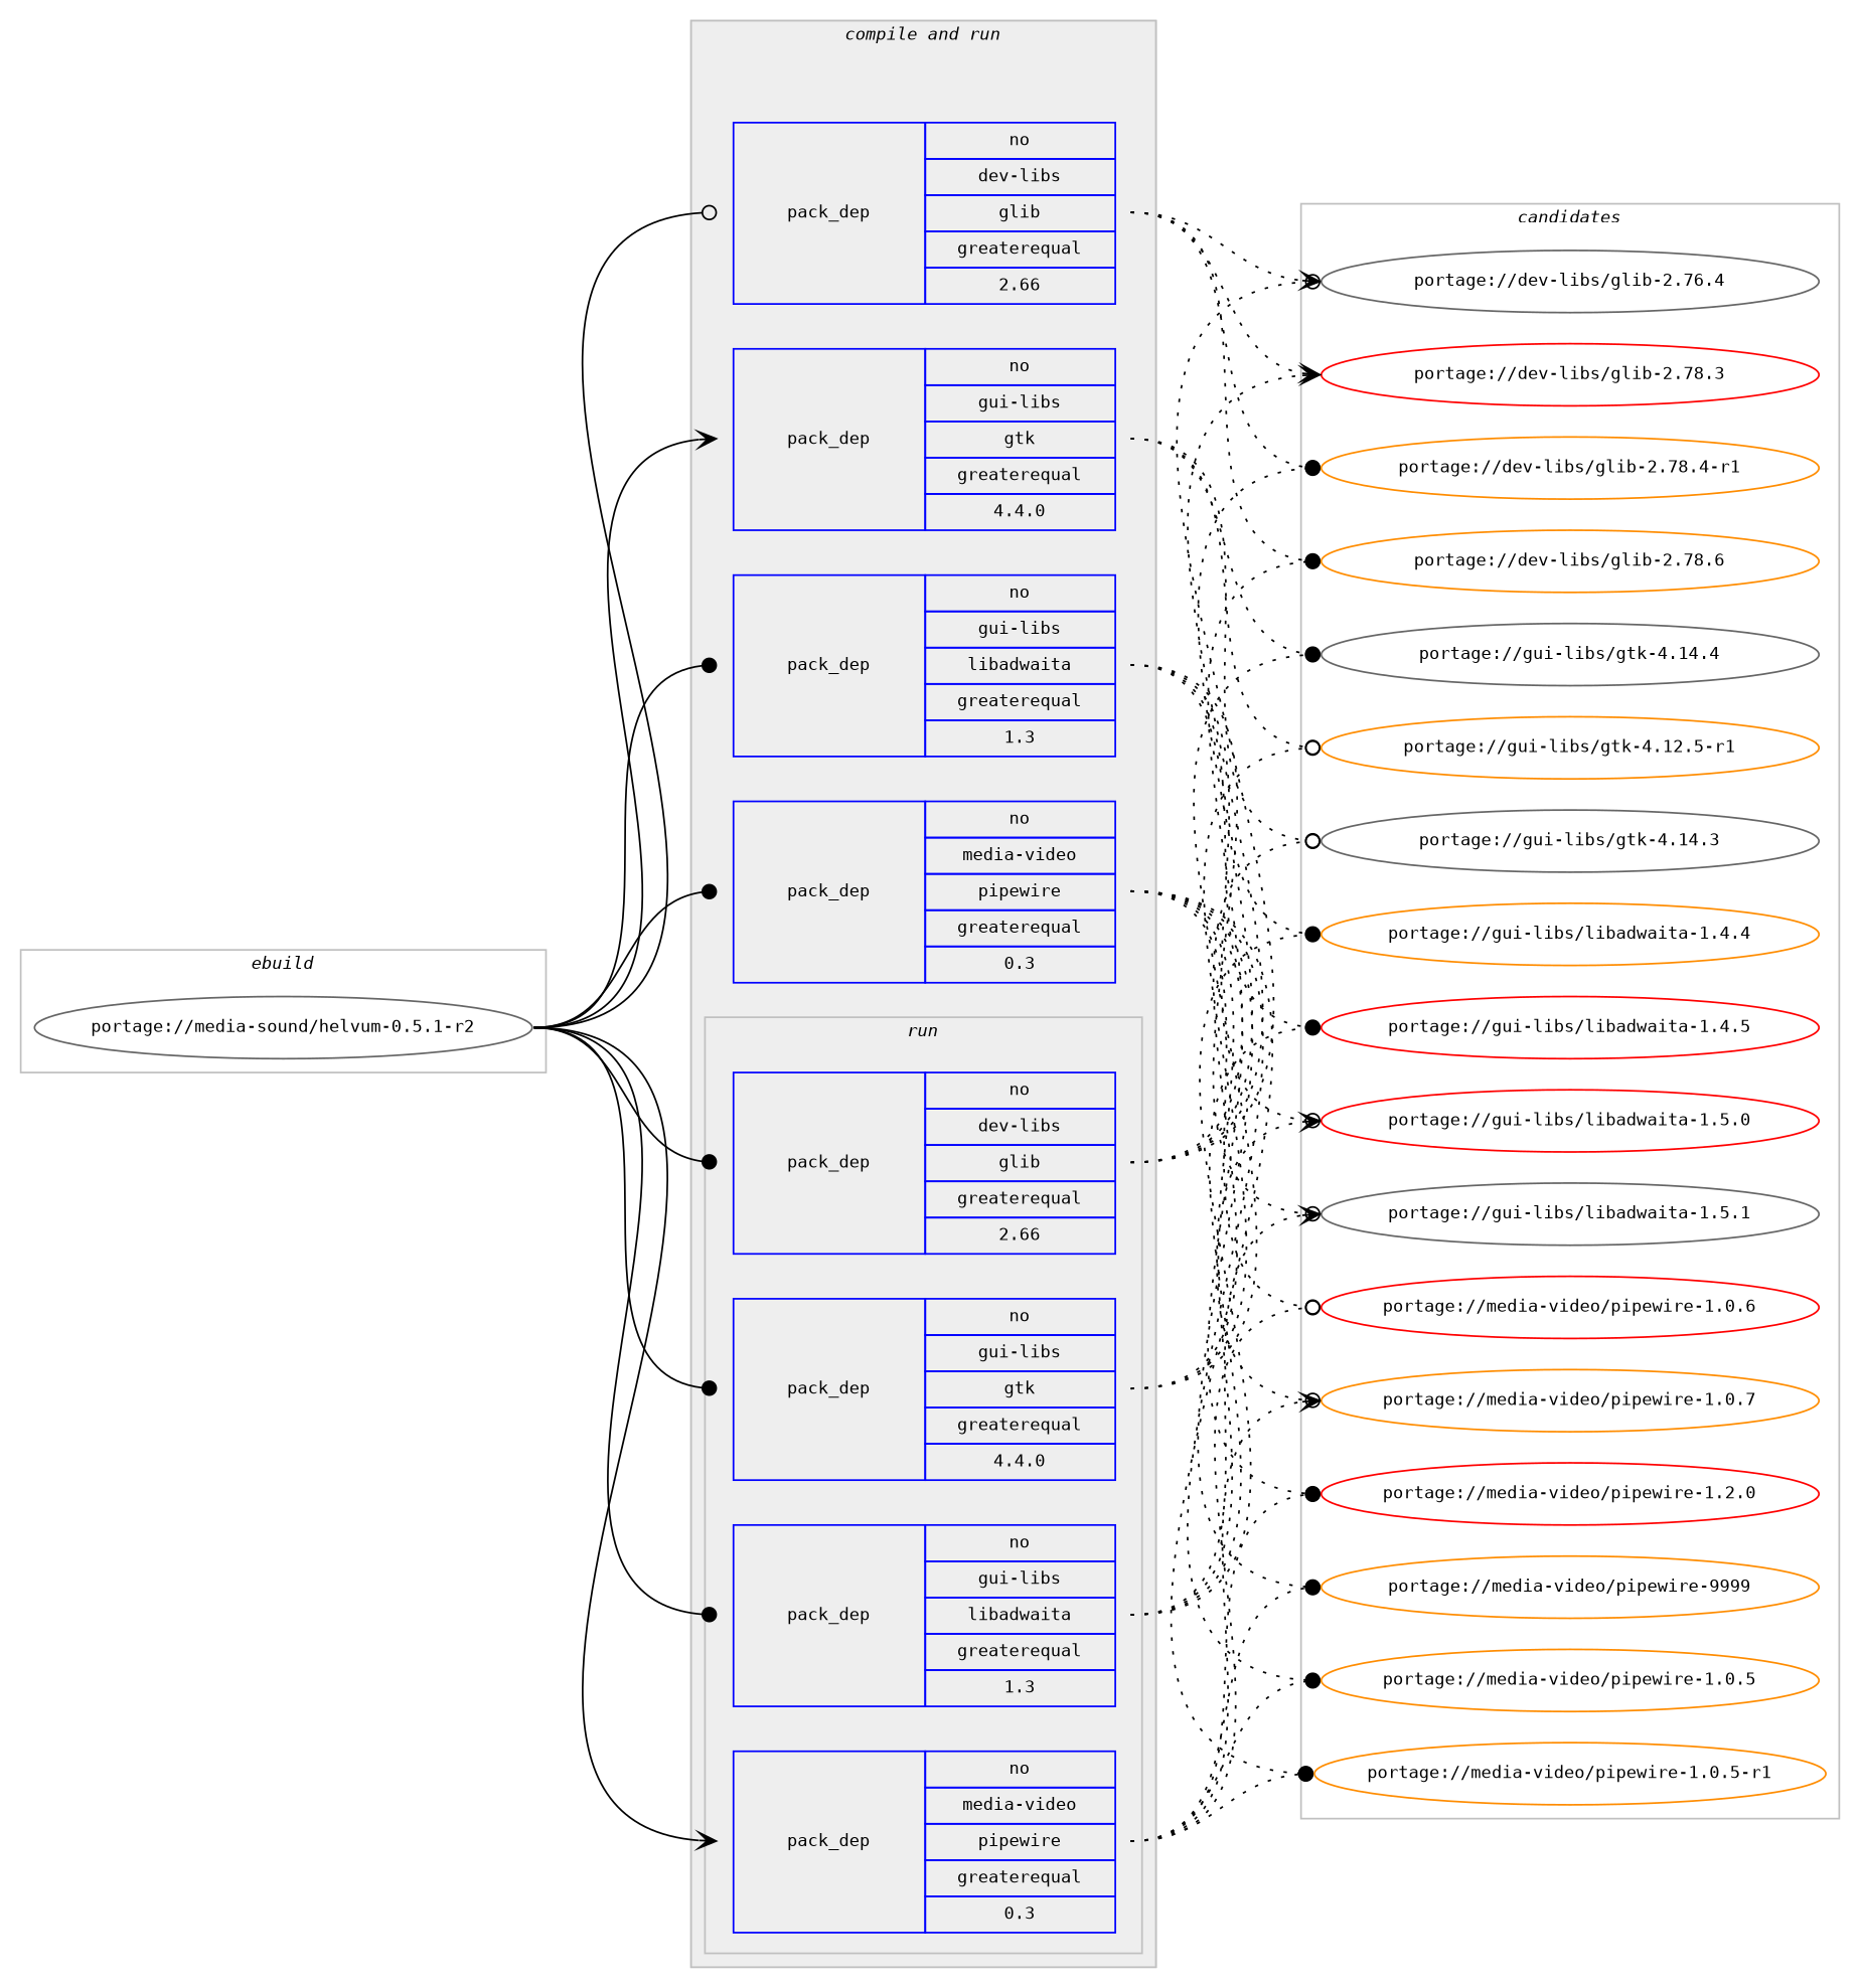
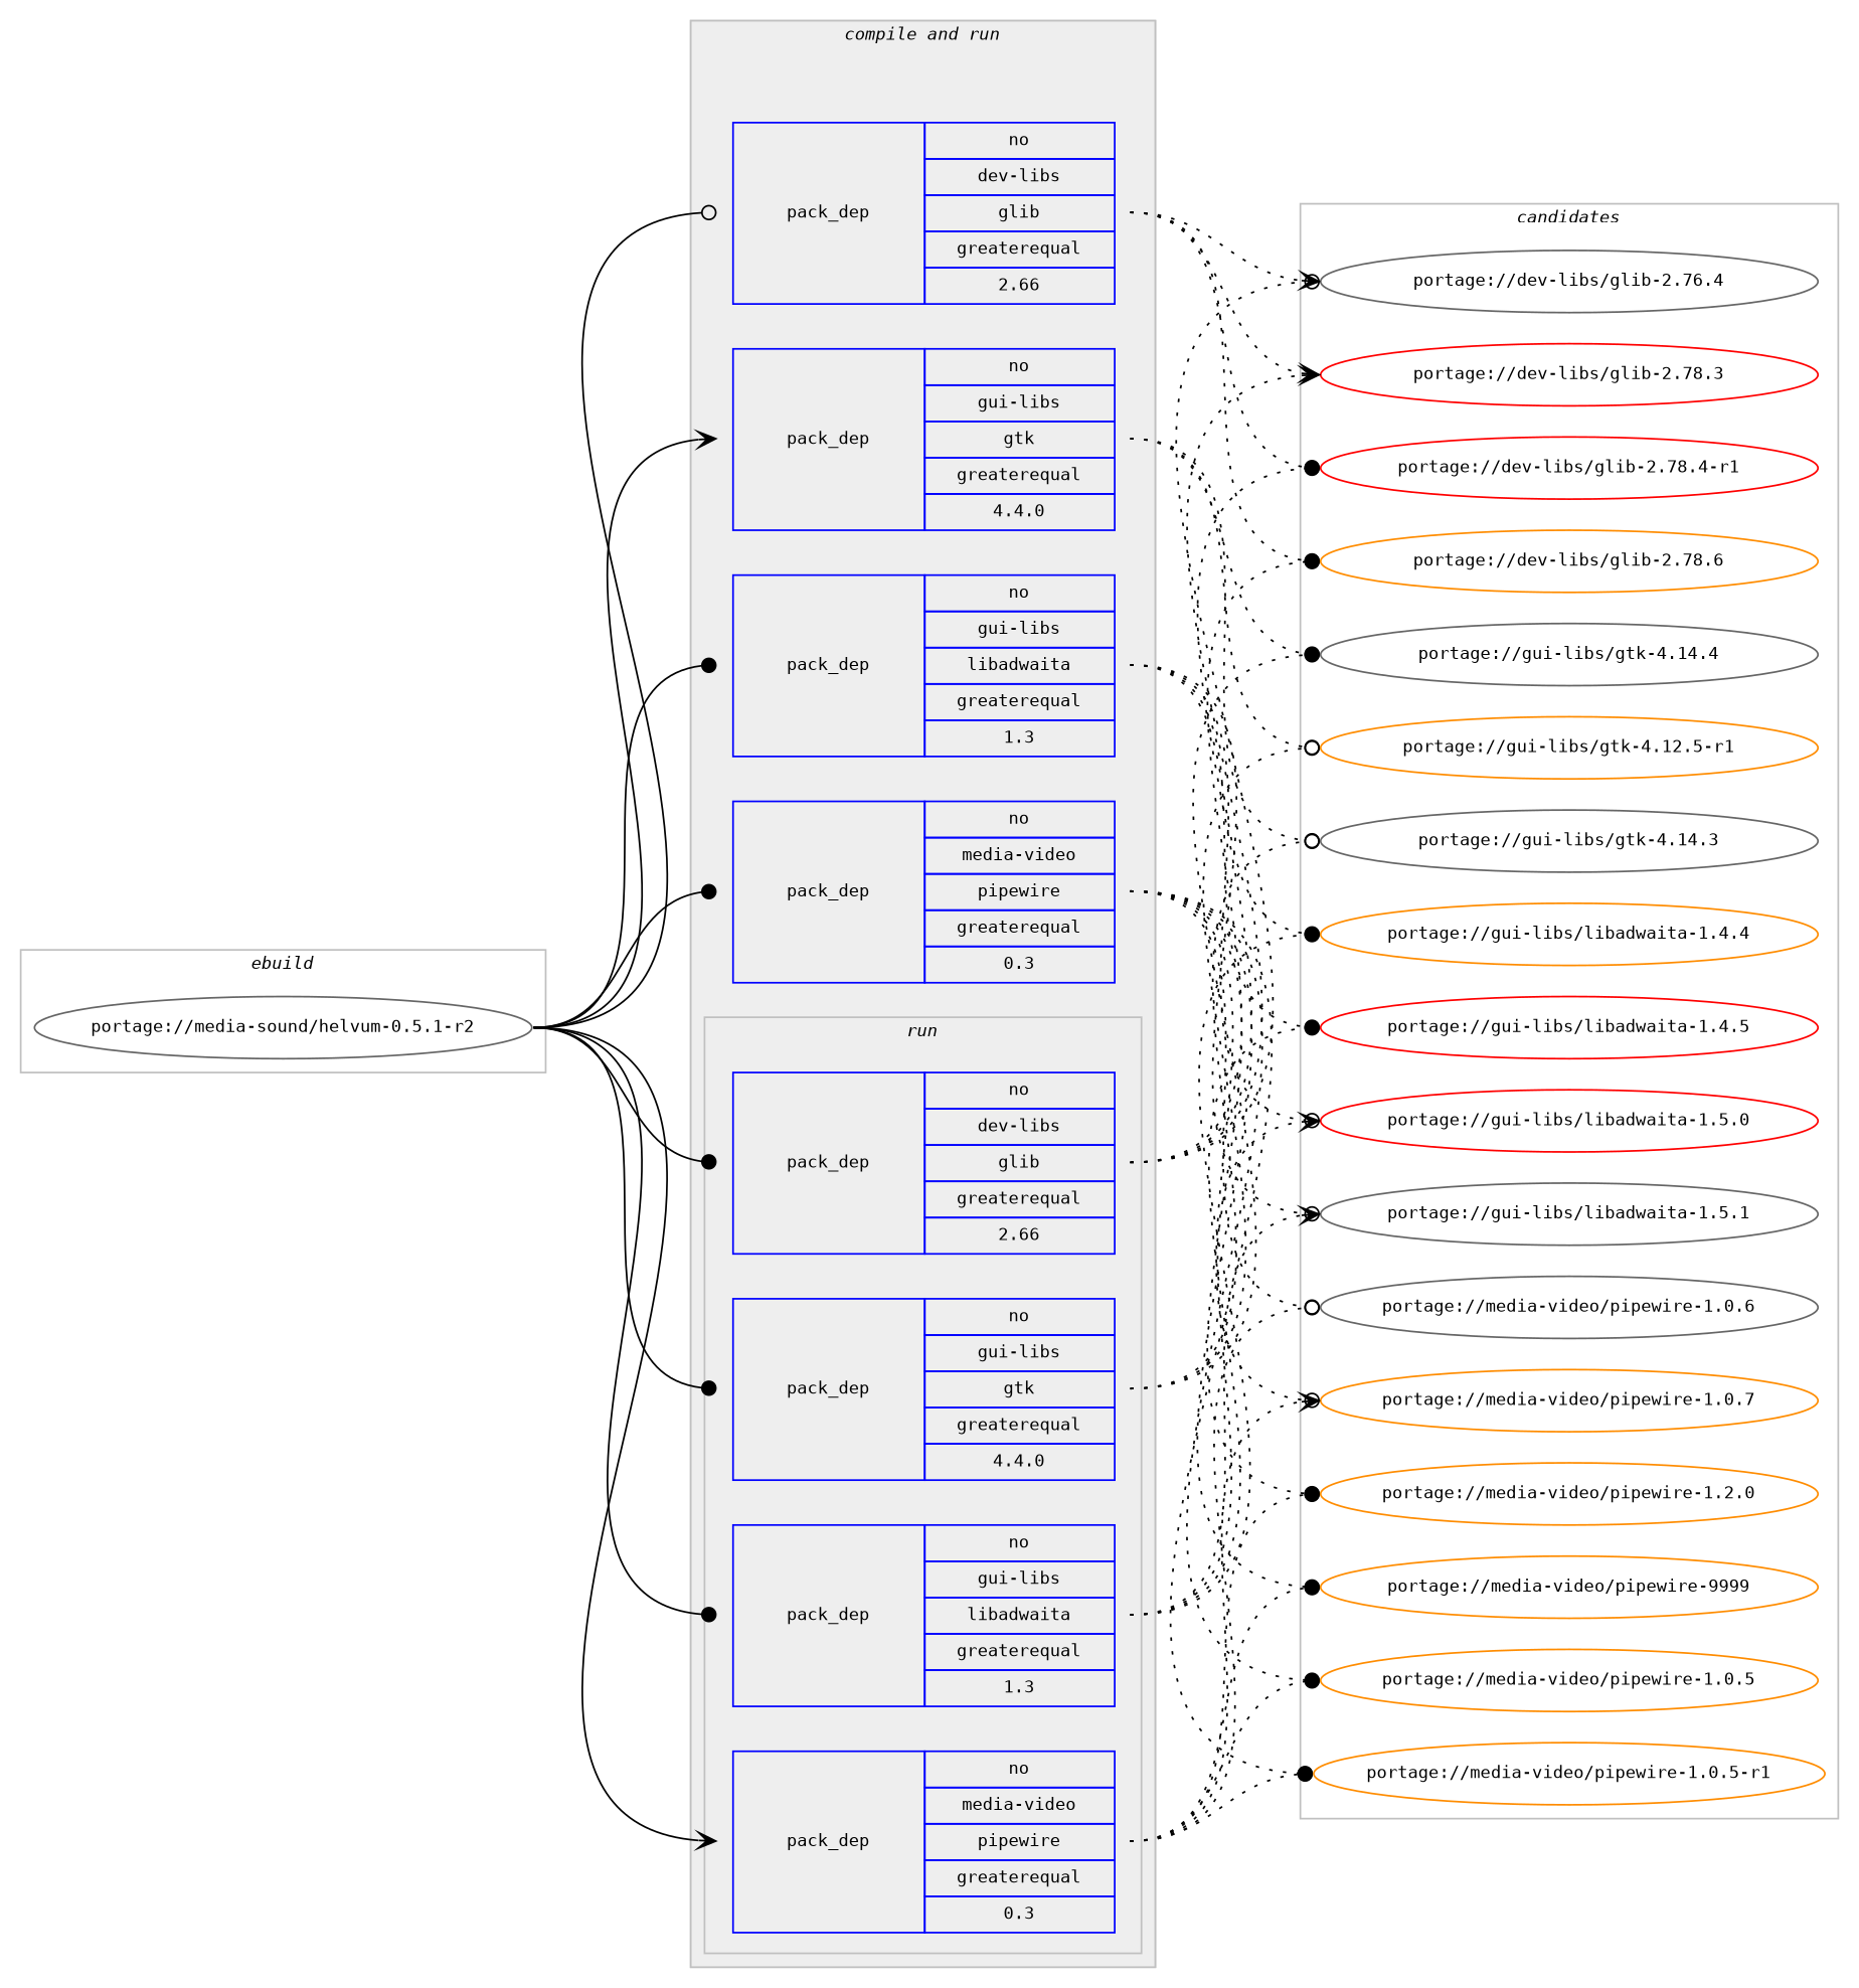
  digraph {
    compound=true
    concentrate=true
    fontname="DejaVu Sans Mono"
    fontsize=10
    newrank=true
    rankdir=LR
    ranksep=1.5
    node [color=blue fontname="DejaVu Sans Mono" fontsize=10]
    edge [arrowhead=odot fontname="DejaVu Sans Mono" headport=w style=dotted tailport=e weight=100]
    n1 [color=gray40 label="portage://media-sound/helvum-0.5.1-r2" width=4]
    n2 [label=<<TABLE BORDER="0" CELLBORDER="1" CELLSPACING="0" CELLPADDING="4" WIDTH="220"><TR><TD ROWSPAN="6" CELLPADDING="30">pack_dep</TD></TR><TR><TD WIDTH="110">no</TD></TR><TR><TD>dev-libs</TD></TR><TR><TD>glib</TD></TR><TR><TD>greaterequal</TD></TR><TR><TD>2.66</TD></TR></TABLE>> shape=none]
    n3 [label=<<TABLE BORDER="0" CELLBORDER="1" CELLSPACING="0" CELLPADDING="4" WIDTH="220"><TR><TD ROWSPAN="6" CELLPADDING="30">pack_dep</TD></TR><TR><TD WIDTH="110">no</TD></TR><TR><TD>gui-libs</TD></TR><TR><TD>gtk</TD></TR><TR><TD>greaterequal</TD></TR><TR><TD>4.4.0</TD></TR></TABLE>> shape=none]
    n4 [label=<<TABLE BORDER="0" CELLBORDER="1" CELLSPACING="0" CELLPADDING="4" WIDTH="220"><TR><TD ROWSPAN="6" CELLPADDING="30">pack_dep</TD></TR><TR><TD WIDTH="110">no</TD></TR><TR><TD>gui-libs</TD></TR><TR><TD>libadwaita</TD></TR><TR><TD>greaterequal</TD></TR><TR><TD>1.3</TD></TR></TABLE>> shape=none]
    n5 [label=<<TABLE BORDER="0" CELLBORDER="1" CELLSPACING="0" CELLPADDING="4" WIDTH="220"><TR><TD ROWSPAN="6" CELLPADDING="30">pack_dep</TD></TR><TR><TD WIDTH="110">no</TD></TR><TR><TD>media-video</TD></TR><TR><TD>pipewire</TD></TR><TR><TD>greaterequal</TD></TR><TR><TD>0.3</TD></TR></TABLE>> shape=none]
    n6 [label=<<TABLE BORDER="0" CELLBORDER="1" CELLSPACING="0" CELLPADDING="4" WIDTH="220"><TR><TD ROWSPAN="6" CELLPADDING="30">pack_dep</TD></TR><TR><TD WIDTH="110">no</TD></TR><TR><TD>dev-libs</TD></TR><TR><TD>glib</TD></TR><TR><TD>greaterequal</TD></TR><TR><TD>2.66</TD></TR></TABLE>> shape=none]
    n7 [label=<<TABLE BORDER="0" CELLBORDER="1" CELLSPACING="0" CELLPADDING="4" WIDTH="220"><TR><TD ROWSPAN="6" CELLPADDING="30">pack_dep</TD></TR><TR><TD WIDTH="110">no</TD></TR><TR><TD>gui-libs</TD></TR><TR><TD>gtk</TD></TR><TR><TD>greaterequal</TD></TR><TR><TD>4.4.0</TD></TR></TABLE>> shape=none]
    n8 [label=<<TABLE BORDER="0" CELLBORDER="1" CELLSPACING="0" CELLPADDING="4" WIDTH="220"><TR><TD ROWSPAN="6" CELLPADDING="30">pack_dep</TD></TR><TR><TD WIDTH="110">no</TD></TR><TR><TD>gui-libs</TD></TR><TR><TD>libadwaita</TD></TR><TR><TD>greaterequal</TD></TR><TR><TD>1.3</TD></TR></TABLE>> shape=none]
    n9 [label=<<TABLE BORDER="0" CELLBORDER="1" CELLSPACING="0" CELLPADDING="4" WIDTH="220"><TR><TD ROWSPAN="6" CELLPADDING="30">pack_dep</TD></TR><TR><TD WIDTH="110">no</TD></TR><TR><TD>media-video</TD></TR><TR><TD>pipewire</TD></TR><TR><TD>greaterequal</TD></TR><TR><TD>0.3</TD></TR></TABLE>> shape=none]
    n10 [color=gray40 label="portage://dev-libs/glib-2.76.4" width=4]
    n11 [color=red label="portage://dev-libs/glib-2.78.3" width=4]
-   n12 [color=darkorange label="portage://dev-libs/glib-2.78.4-r1" width=4]
+   n12 [color=red label="portage://dev-libs/glib-2.78.4-r1" width=4]
    n13 [color=darkorange label="portage://dev-libs/glib-2.78.6" width=4]
    n14 [color=darkorange label="portage://gui-libs/gtk-4.12.5-r1" width=4]
    n15 [color=gray40 label="portage://gui-libs/gtk-4.14.3" width=4]
    n16 [color=gray40 label="portage://gui-libs/gtk-4.14.4" width=4]
    n17 [color=darkorange label="portage://gui-libs/libadwaita-1.4.4" width=4]
    n18 [color=red label="portage://gui-libs/libadwaita-1.4.5" width=4]
    n19 [color=red label="portage://gui-libs/libadwaita-1.5.0" width=4]
    n20 [color=gray40 label="portage://gui-libs/libadwaita-1.5.1" width=4]
    n21 [color=darkorange label="portage://media-video/pipewire-1.0.5" width=4]
    n22 [color=darkorange label="portage://media-video/pipewire-1.0.5-r1" width=4]
-   n23 [color=red label="portage://media-video/pipewire-1.0.6" width=4]
+   n23 [color=gray40 label="portage://media-video/pipewire-1.0.6" width=4]
    n24 [color=darkorange label="portage://media-video/pipewire-1.0.7" width=4]
-   n25 [color=red label="portage://media-video/pipewire-1.2.0" width=4]
+   n25 [color=darkorange label="portage://media-video/pipewire-1.2.0" width=4]
    n26 [color=darkorange label="portage://media-video/pipewire-9999" width=4]
    subgraph cluster_1 {
      color=gray
      label=<<i>ebuild</i>>
      rank=same
      n1
    }
    subgraph cluster_2 {
      color=gray
      label=<<i>dependencies</i>>
      subgraph cluster_3 {
        color=gray
        fillcolor="#eeeeee"
        label=<<i>compile</i>>
        style=filled
        subgraph sub_4 {
          color=gray
          fillcolor="#eeeeee"
          label=<<i>compile</i>>
          style=filled
          n2
        }
        subgraph sub_5 {
          color=gray
          fillcolor="#eeeeee"
          label=<<i>compile</i>>
          style=filled
          n3
        }
        subgraph sub_6 {
          color=gray
          fillcolor="#eeeeee"
          label=<<i>compile</i>>
          style=filled
          n4
        }
        subgraph sub_7 {
          color=gray
          fillcolor="#eeeeee"
          label=<<i>compile</i>>
          style=filled
          n5
        }
      }
      subgraph cluster_8 {
        color=gray
        fillcolor="#eeeeee"
        label=<<i>compile and run</i>>
        style=filled
      }
      subgraph cluster_9 {
        color=gray
        fillcolor="#eeeeee"
        label=<<i>run</i>>
        style=filled
        subgraph sub_10 {
          color=gray
          fillcolor="#eeeeee"
          label=<<i>run</i>>
          style=filled
          n6
        }
        subgraph sub_11 {
          color=gray
          fillcolor="#eeeeee"
          label=<<i>run</i>>
          style=filled
          n7
        }
        subgraph sub_12 {
          color=gray
          fillcolor="#eeeeee"
          label=<<i>run</i>>
          style=filled
          n8
        }
        subgraph sub_13 {
          color=gray
          fillcolor="#eeeeee"
          label=<<i>run</i>>
          style=filled
          n9
        }
      }
    }
    subgraph cluster_14 {
      color=gray
      label=<<i>candidates</i>>
      rank=same
      subgraph sub_15 {
        color=black
        label=<<i>candidates</i>>
        nodesep=1
        rank=same
        n10
        n11
        n12
        n13
      }
      subgraph sub_16 {
        color=black
        label=<<i>candidates</i>>
        nodesep=1
        rank=same
        n14
        n15
        n16
      }
      subgraph sub_17 {
        color=black
        label=<<i>candidates</i>>
        nodesep=1
        rank=same
        n17
        n18
        n19
        n20
      }
      subgraph sub_18 {
        color=black
        label=<<i>candidates</i>>
        nodesep=1
        rank=same
        n21
        n22
        n23
        n24
        n25
        n26
      }
      subgraph sub_19 {
        color=black
        label=<<i>candidates</i>>
        nodesep=1
        rank=same
        n10
        n11
        n12
        n13
      }
      subgraph sub_20 {
        color=black
        label=<<i>candidates</i>>
        nodesep=1
        rank=same
        n17
        n18
        n19
        n20
      }
      subgraph sub_21 {
        color=black
        label=<<i>candidates</i>>
        nodesep=1
        rank=same
        n14
        n15
        n16
      }
      subgraph sub_22 {
        color=black
        label=<<i>candidates</i>>
        nodesep=1
        rank=same
        n21
        n22
        n23
        n24
        n25
        n26
      }
    }
    n1 -> n2 [style=solid weight=20]
    n1 -> n3 [arrowhead=vee style=solid weight=20]
    n1 -> n4 [arrowhead=dot style=solid weight=20]
    n1 -> n5 [arrowhead=dot style=solid weight=20]
    n1 -> n6 [arrowhead=dot style=solid weight=20]
    n1 -> n7 [arrowhead=dot style=solid weight=20]
    n1 -> n8 [arrowhead=dot style=solid weight=20]
    n1 -> n9 [arrowhead=vee style=solid weight=20]
    n2 -> n10 [arrowhead=vee]
    n2 -> n11 [arrowhead=vee]
    n2 -> n12 [arrowhead=dot]
    n2 -> n13
    n3 -> n14
    n3 -> n15
    n3 -> n16
    n4 -> n17 [arrowhead=dot]
    n4 -> n18 [arrowhead=dot]
    n4 -> n19
    n4 -> n20
    n5 -> n21
    n5 -> n22 [arrowhead=dot]
    n5 -> n23
    n5 -> n24
    n5 -> n25 [arrowhead=dot]
    n5 -> n26 [arrowhead=dot]
    n6 -> n10
    n6 -> n11 [arrowhead=vee]
    n6 -> n12
    n6 -> n13 [arrowhead=dot]
    n7 -> n14
    n7 -> n15
    n7 -> n16 [arrowhead=dot]
    n8 -> n17
    n8 -> n18 [arrowhead=dot]
    n8 -> n19 [arrowhead=vee]
    n8 -> n20 [arrowhead=vee]
    n9 -> n21 [arrowhead=dot]
    n9 -> n22
    n9 -> n23
    n9 -> n24 [arrowhead=vee]
    n9 -> n25 [arrowhead=dot]
    n9 -> n26 [arrowhead=dot]
  }
